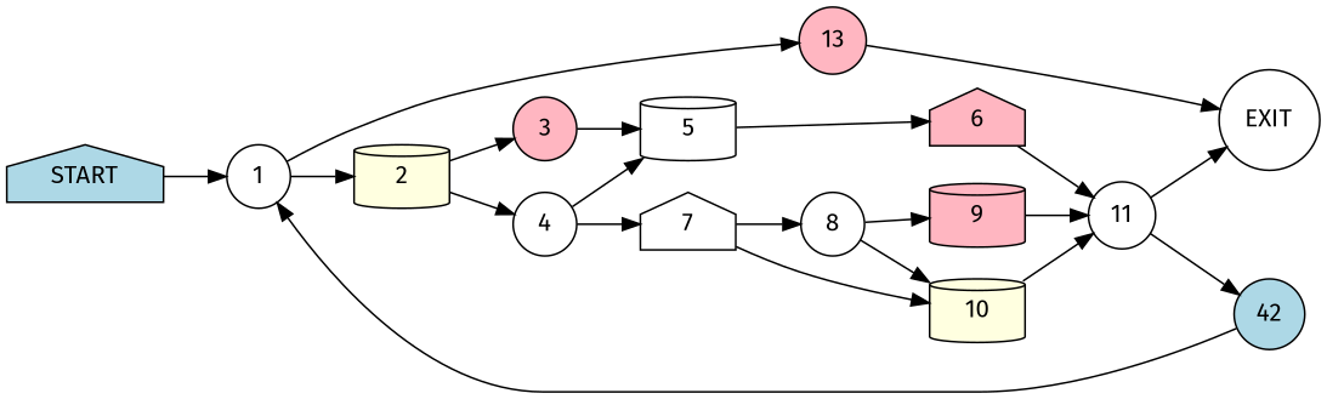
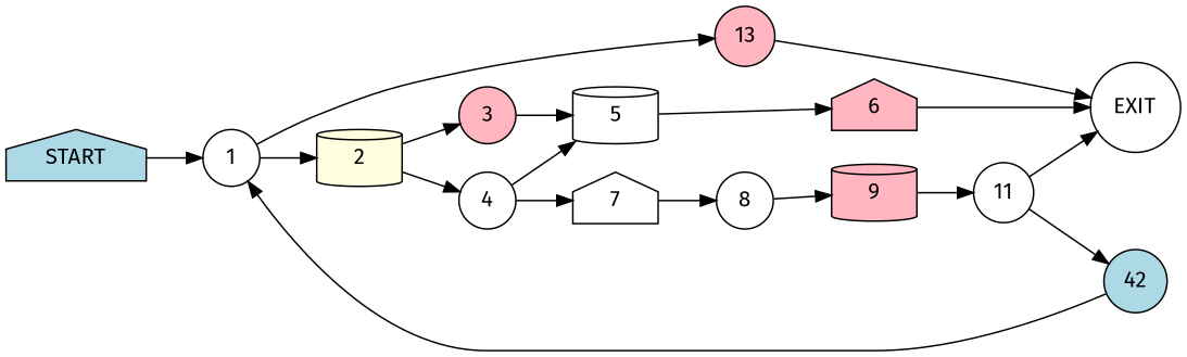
  digraph {
    fontname="Fira Sans"
    rankdir=LR
    node [fillcolor=white fontname="Fira Sans" shape=circle style=filled]
    edge [fontname="Fira Sans"]
    n1 [fillcolor=lightblue label=START shape=house]
    1
    2 [fillcolor=lightyellow shape=cylinder]
    13 [fillcolor=lightpink]
    3 [fillcolor=lightpink]
    4
    n7 [label=EXIT]
    5 [shape=cylinder]
    7 [shape=house]
    6 [fillcolor=lightpink shape=house]
    11
    8
-   10 [fillcolor=lightyellow shape=cylinder]
    n14 [fillcolor=lightblue label=42]
    9 [fillcolor=lightpink shape=cylinder]
    n1 -> 1
    1 -> 2
    1 -> 13
    2 -> 3
    2 -> 4
    13 -> n7
    3 -> 5
    4 -> 5
    4 -> 7
    5 -> 6
    7 -> 8
-   7 -> 10
-   6 -> 11
+   6 -> n7
    11 -> n7
    11 -> n14
-   8 -> 10
    8 -> 9
-   10 -> 11
    n14 -> 1
    9 -> 11
  }
